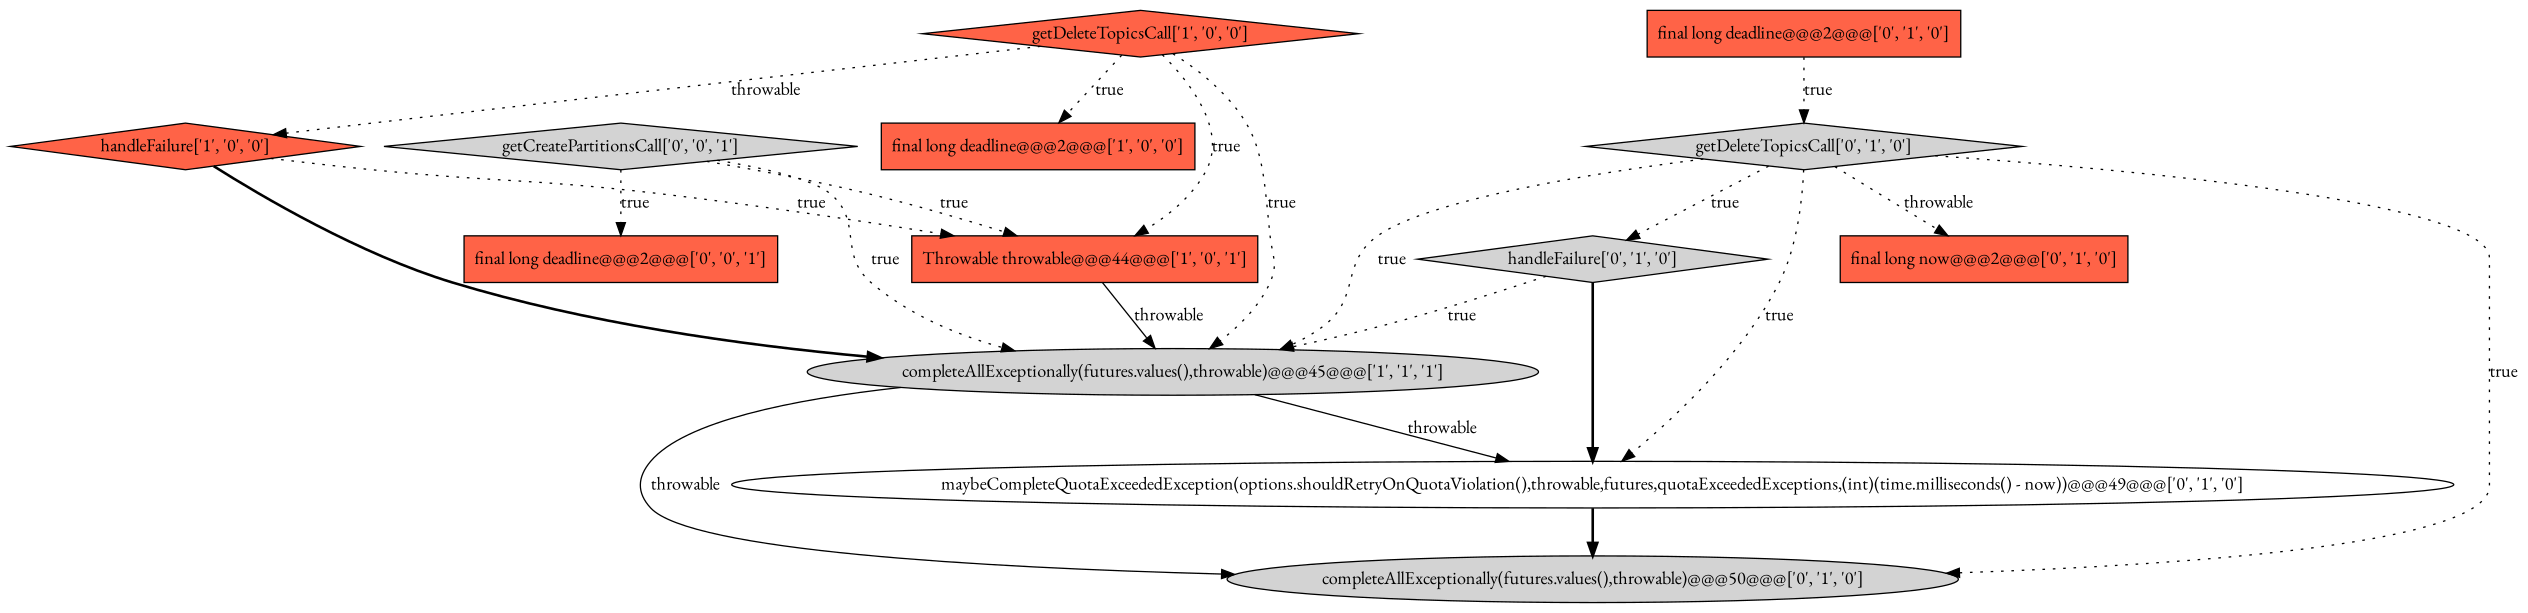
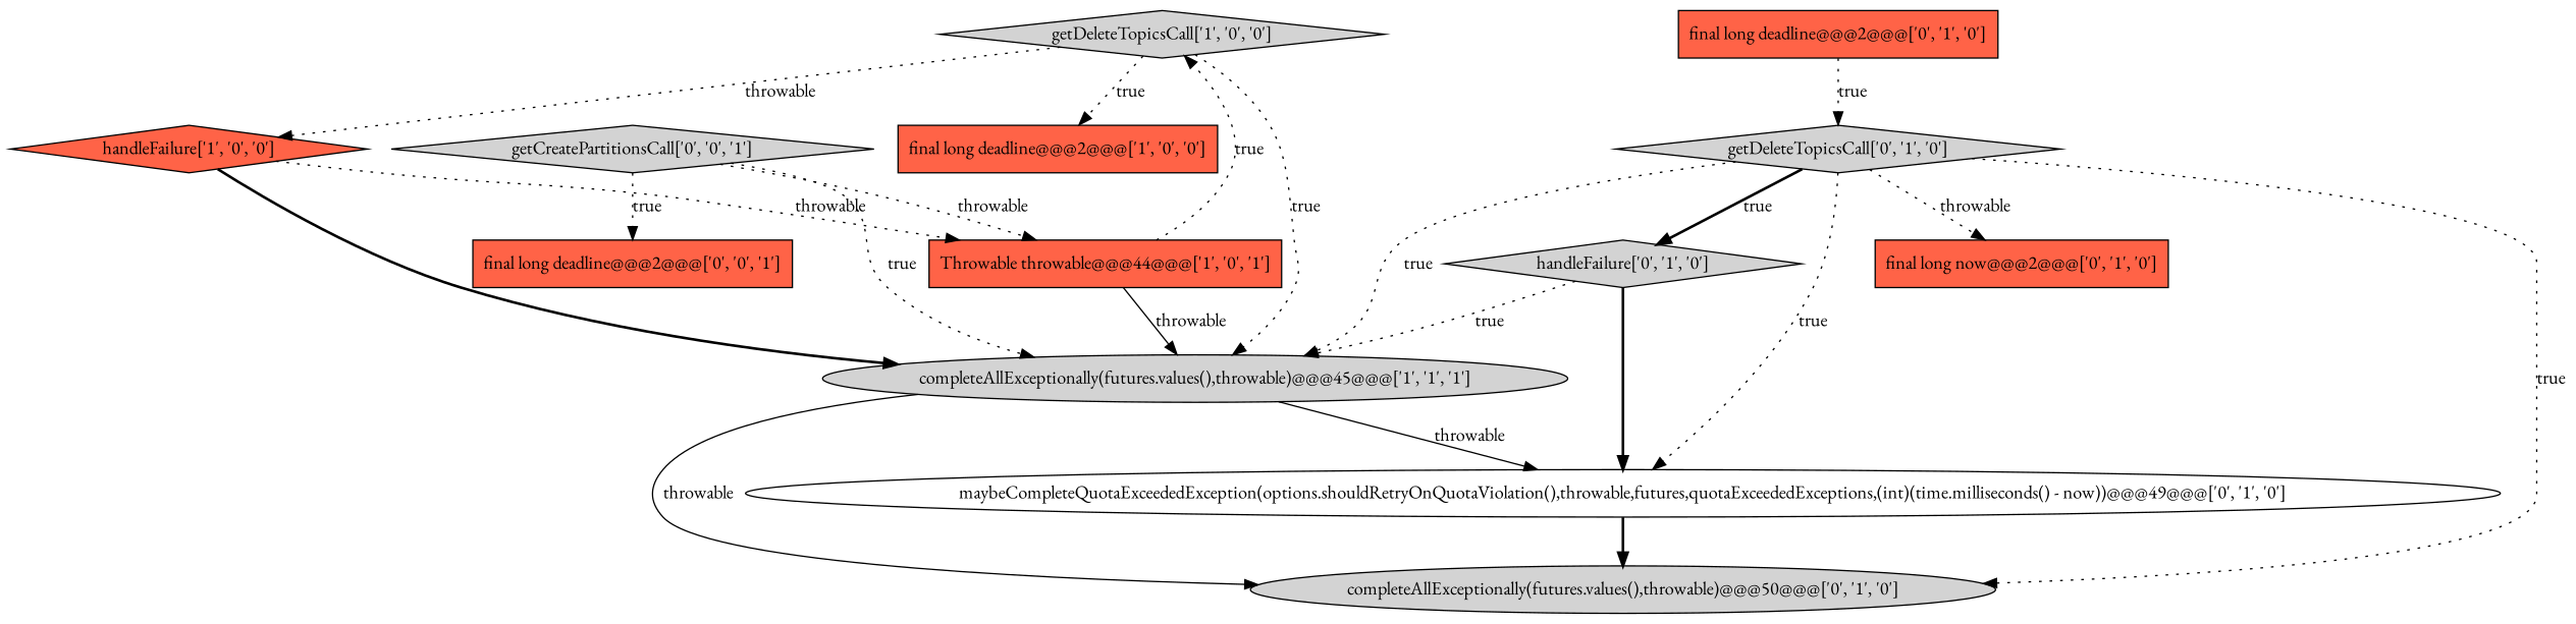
  digraph {
    fontname="EB Garamond"
    node [fillcolor=lightgray fontname="EB Garamond" shape=diamond style=filled]
    edge [fontname="EB Garamond" style=dotted]
-   n1 [fillcolor=tomato label="getDeleteTopicsCall['1', '0', '0']"]
+   n1 [label="getDeleteTopicsCall['1', '0', '0']"]
    n2 [fillcolor=tomato label="Throwable throwable@@@44@@@['1', '0', '1']" shape=box]
    n3 [fillcolor=tomato label="handleFailure['1', '0', '0']"]
    n4 [fillcolor=tomato label="final long deadline@@@2@@@['1', '0', '0']" shape=box]
    n5 [label="completeAllExceptionally(futures.values(),throwable)@@@45@@@['1', '1', '1']" shape=ellipse]
    n6 [fillcolor=white label="maybeCompleteQuotaExceededException(options.shouldRetryOnQuotaViolation(),throwable,futures,quotaExceededExceptions,(int)(time.milliseconds() - now))@@@49@@@['0', '1', '0']" shape=ellipse]
    n7 [label="completeAllExceptionally(futures.values(),throwable)@@@50@@@['0', '1', '0']" shape=ellipse]
    n8 [fillcolor=tomato label="final long deadline@@@2@@@['0', '0', '1']" shape=box]
    n9 [label="handleFailure['0', '1', '0']"]
    n10 [label="getDeleteTopicsCall['0', '1', '0']"]
    n11 [fillcolor=tomato label="final long now@@@2@@@['0', '1', '0']" shape=box]
    n12 [fillcolor=tomato label="final long deadline@@@2@@@['0', '1', '0']" shape=box]
    n13 [label="getCreatePartitionsCall['0', '0', '1']"]
-   n1 -> n2 [label=true]
+   n2 -> n1 [label=true]
    n1 -> n3 [label=throwable]
    n1 -> n4 [label=true]
    n1 -> n5 [label=true]
    n2 -> n5 [label=throwable style=solid]
-   n3 -> n2 [label=true]
+   n3 -> n2 [label=throwable]
    n3 -> n5 [style=bold]
    n5 -> n6 [label=throwable style=solid]
    n5 -> n7 [label=throwable style=solid]
    n6 -> n7 [style=bold]
    n9 -> n5 [label=true]
    n9 -> n6 [style=bold]
    n10 -> n5 [label=true]
    n10 -> n6 [label=true]
    n10 -> n7 [label=true]
-   n10 -> n9 [label=true]
+   n10 -> n9 [label=true style=bold]
    n10 -> n11 [label=throwable]
    n12 -> n10 [label=true]
-   n13 -> n2 [label=true]
+   n13 -> n2 [label=throwable]
    n13 -> n5 [label=true]
    n13 -> n8 [label=true]
  }
